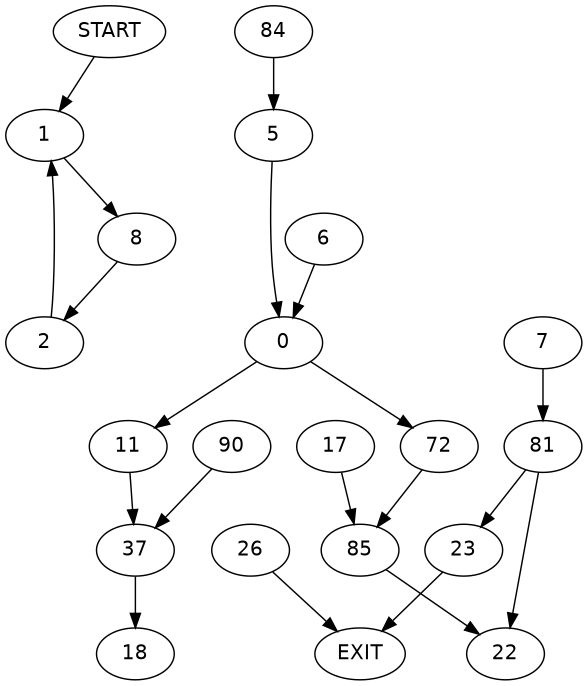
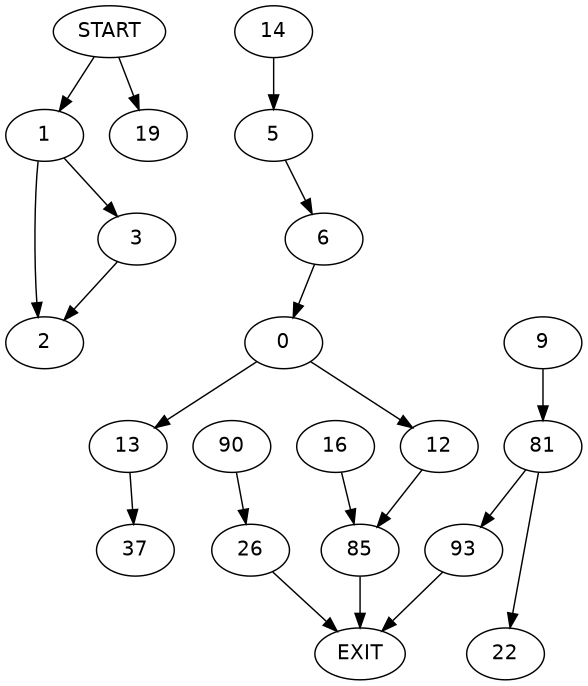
  digraph {
    fontname="DejaVu Sans"
    node [fontname="DejaVu Sans"]
    edge [fontname="DejaVu Sans"]
    n1 [label=START]
    1
+   19
    2
-   3 [label=8]
+   3
    n6 [label=EXIT]
    5
    6
    n9 [label=0]
    n10 [label=81]
-   7
-   12 [label=72]
-   13 [label=11]
+   7 [label=9]
+   12
+   13
    22
-   23
+   23 [label=93]
    n16 [label=85]
    n17 [label=37]
-   14 [label=84]
+   14
    n19 [label=90]
    n20 [label=26]
-   16 [label=17]
-   18
+   16
    n1 -> 1
-   2 -> 1
+   n1 -> 19
+   1 -> 2
    1 -> 3
    3 -> 2
-   5 -> n9
+   5 -> 6
    6 -> n9
    n9 -> 12
    n9 -> 13
    n10 -> 22
    n10 -> 23
    7 -> n10
    12 -> n16
    13 -> n17
    23 -> n6
-   n16 -> 22
-   n17 -> 18
+   n16 -> n6
    14 -> 5
-   n19 -> n17
+   n19 -> n20
    n20 -> n6
    16 -> n16
  }
